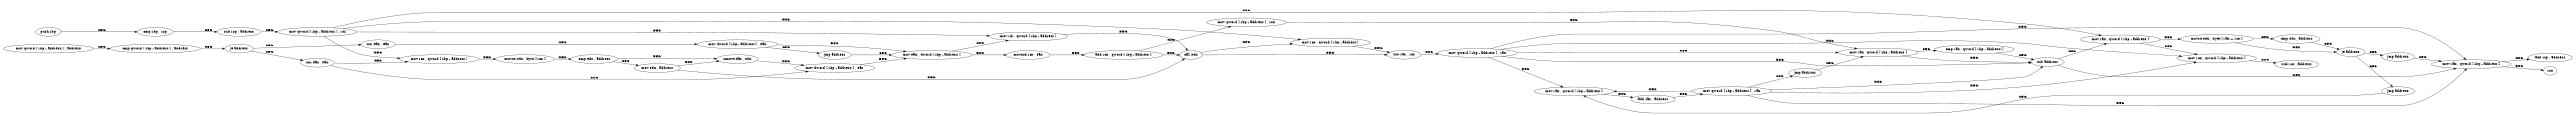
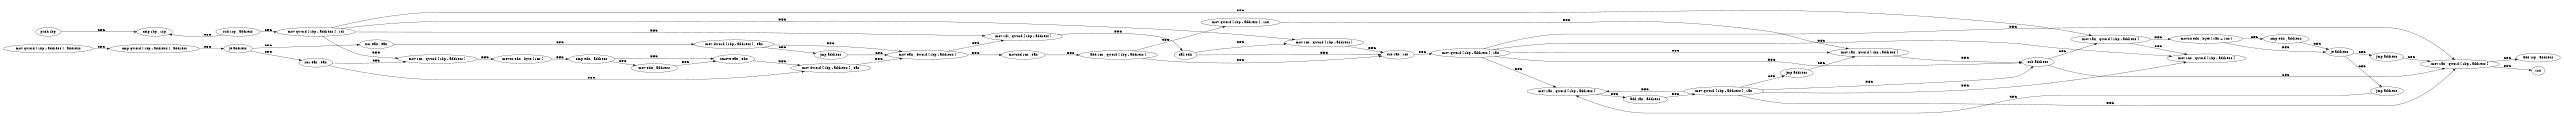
  digraph {
    rankdir=LR
    n1 [label="push rbp"]
    n2 [label="cmp rbp , rsp"]
    n3 [label="sub rsp , address"]
    n4 [label="mov qword [ rbp - address ] , rdi"]
    n5 [label="mov rcx , qword [ rbp - address ]"]
    n6 [label="mov rax , qword [ rbp - address ]"]
    n7 [label="mov rdi , qword [ rbp - address ]"]
    n8 [label="mov rcx , qword [ rbp - address ]"]
    n9 [label="mov qword [ rbp - address ] , address"]
    n10 [label="cmp qword [ rbp - address ] , address"]
    n11 [label="movsx edx , byte [ rcx ]"]
    n12 [label="mov rcx , qword [ rbp - address ]"]
    n13 [label="movsx edx , byte [ rax + rcx ]"]
    n14 [label="call edx"]
    n15 [label="sub rax , rcx"]
    n16 [label="je address"]
    n17 [label="xor eax , eax"]
    n18 [label="xor eax , eax"]
    n19 [label="mov dword [ rbp - address ] , eax"]
    n20 [label="mov dword [ rbp - address ] , eax"]
    n21 [label="mov eax , dword [ rbp - address ]"]
    n22 [label="jmp address"]
    n23 [label="cmp edx , address"]
    n24 [label="mov edx , address"]
    n25 [label="cmove eax , edx"]
    n26 [label="movsxd rcx , eax"]
    n27 [label="add rcx , qword [ rbp - address ]"]
    n28 [label="mov rax , qword [ rbp - address ]"]
    n29 [label="add rsp , address"]
    n30 [label=rcx]
-   n31 [label="sub rcx , address"]
    n32 [label="cmp edx , address"]
    n33 [label="je address"]
    n34 [label="jmp address"]
    n35 [label="jmp address"]
    n36 [label="mov rax , qword [ rbp - address ]"]
    n37 [label="add rax , address"]
    n38 [label="mov qword [ rbp - address ] , rcx"]
    n39 [label="mov rax , qword [ rbp - address ]"]
    n40 [label="sub address"]
-   n41 [label="cmp rax , qword [ rbp - address ]"]
    n42 [label="mov qword [ rbp - address ] , rax"]
    n43 [label="mov qword [ rbp - address ] , rax"]
    n44 [label="jmp address"]
    n1 -> n2 [label=CFG]
-   n2 -> n3 [label=CFG]
+   n3 -> n2 [label=CFG]
    n3 -> n4 [label=CFG]
    n4 -> n5 [label=DFG]
    n4 -> n6 [label=DFG]
    n4 -> n7 [label=DFG]
    n4 -> n8 [label=DFG]
    n5 -> n11 [label=DFG]
    n6 -> n12 [label=CFG]
    n6 -> n13 [label=DFG]
    n7 -> n14 [label=DFG]
    n8 -> n15 [label=DFG]
    n9 -> n10 [label=CFG]
    n10 -> n16 [label=CFG]
    n11 -> n23 [label=DFG]
-   n12 -> n31 [label=DFG]
    n13 -> n32 [label=CFG]
    n13 -> n33 [label=DFG]
    n14 -> n8 [label=CFG]
    n14 -> n15 [label=DFG]
    n15 -> n42 [label=DFG]
    n16 -> n17 [label=CFG]
    n16 -> n18 [label=CFG]
    n17 -> n5 [label=CFG]
    n17 -> n19 [label=DFG]
    n18 -> n20 [label=CFG]
    n19 -> n21 [label=DFG]
    n20 -> n21 [label=DFG]
    n20 -> n22 [label=CFG]
    n21 -> n7 [label=CFG]
    n21 -> n26 [label=DFG]
    n22 -> n21 [label=CFG]
    n23 -> n24 [label=CFG]
    n23 -> n25 [label=DFG]
-   n24 -> n14 [label=DFG]
    n24 -> n25 [label=DFG]
    n25 -> n19 [label=DFG]
    n26 -> n27 [label=DFG]
-   n27 -> n14 [label=DFG]
+   n27 -> n15 [label=DFG]
    n27 -> n38 [label=CFG]
    n28 -> n29 [label=CFG]
    n28 -> n30 [label=DFG]
    n32 -> n33 [label=CFG]
    n33 -> n34 [label=CFG]
    n33 -> n35 [label=CFG]
    n34 -> n36 [label=CFG]
    n35 -> n28 [label=CFG]
    n36 -> n37 [label=DFG]
    n37 -> n43 [label=DFG]
    n38 -> n39 [label=DFG]
    n39 -> n40 [label=DFG]
-   n39 -> n41 [label=CFG]
    n40 -> n6 [label=CFG]
    n40 -> n28 [label=CFG]
-   n41 -> n40 [label=CFG]
    n42 -> n12 [label=DFG]
    n42 -> n28 [label=DFG]
    n42 -> n36 [label=DFG]
    n42 -> n39 [label=CFG]
    n42 -> n40 [label=DFG]
    n43 -> n12 [label=DFG]
    n43 -> n28 [label=DFG]
    n43 -> n36 [label=DFG]
    n43 -> n40 [label=DFG]
    n43 -> n44 [label=CFG]
    n44 -> n39 [label=CFG]
  }
